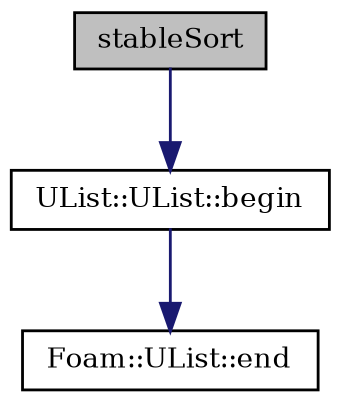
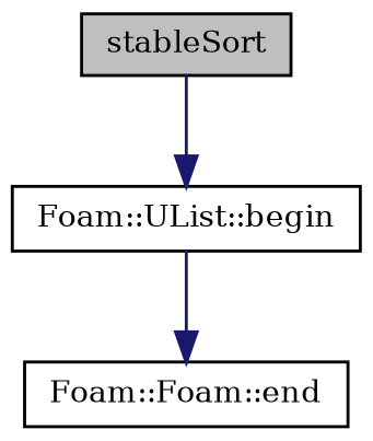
  digraph {
    fontname="DejaVu Serif"
    rankdir=TB
    node [color=black fontname="DejaVu Serif" fontsize=10 shape=record]
    edge [color=midnightblue fontname="DejaVu Serif" fontsize=10 labelfontname=Helvetica labelfontsize=10 style=solid]
    n1 [fillcolor=grey75 fontcolor=black height=0.2 label=stableSort style=filled width=0.4]
-   n2 [height=0.2 label="UList::UList::begin" width=0.4]
-   n3 [height=0.2 label="Foam::UList::end" width=0.4]
+   n2 [height=0.2 label="Foam::UList::begin" width=0.4]
+   n3 [height=0.2 label="Foam::Foam::end" width=0.4]
    n1 -> n2
    n2 -> n3
  }
